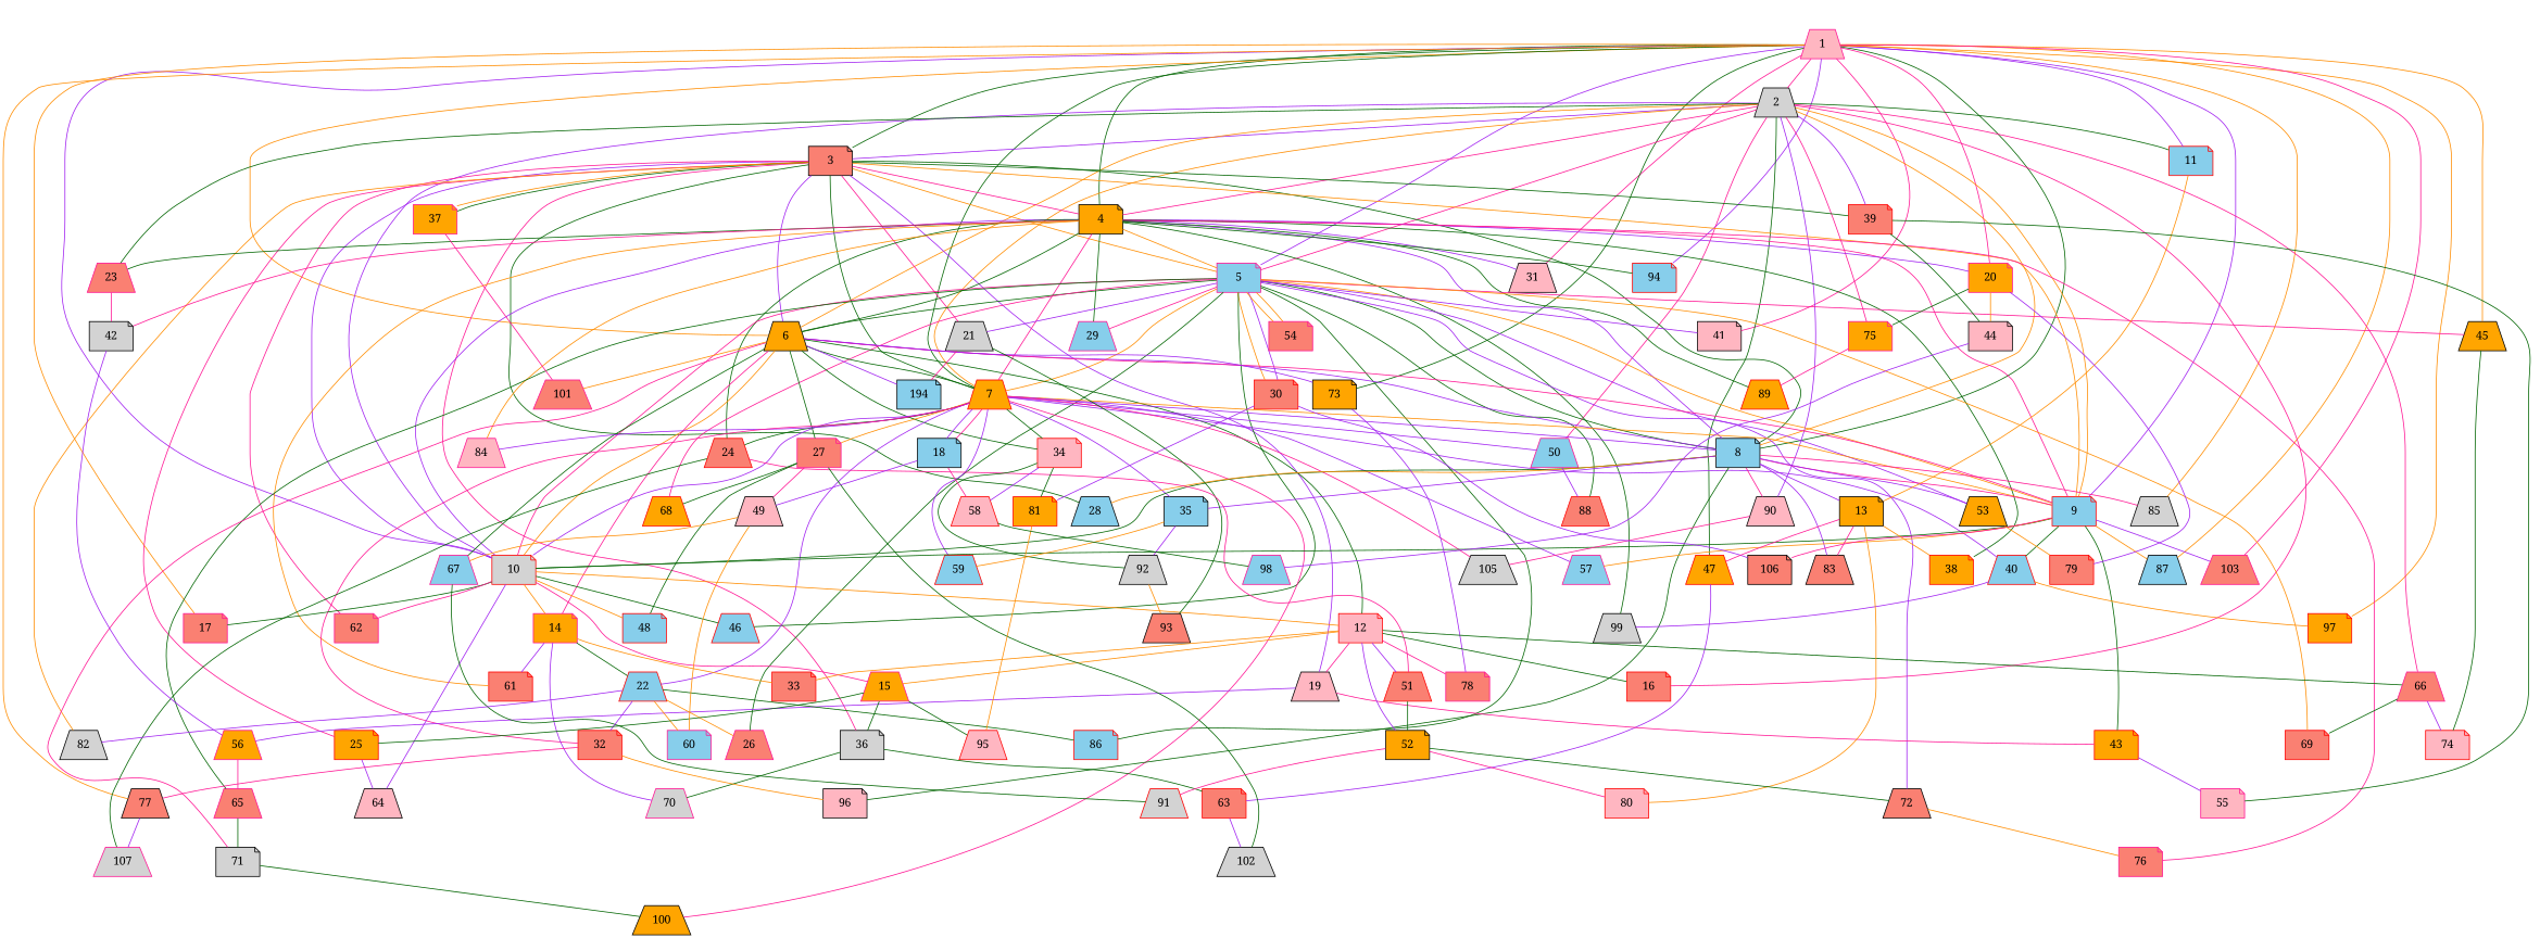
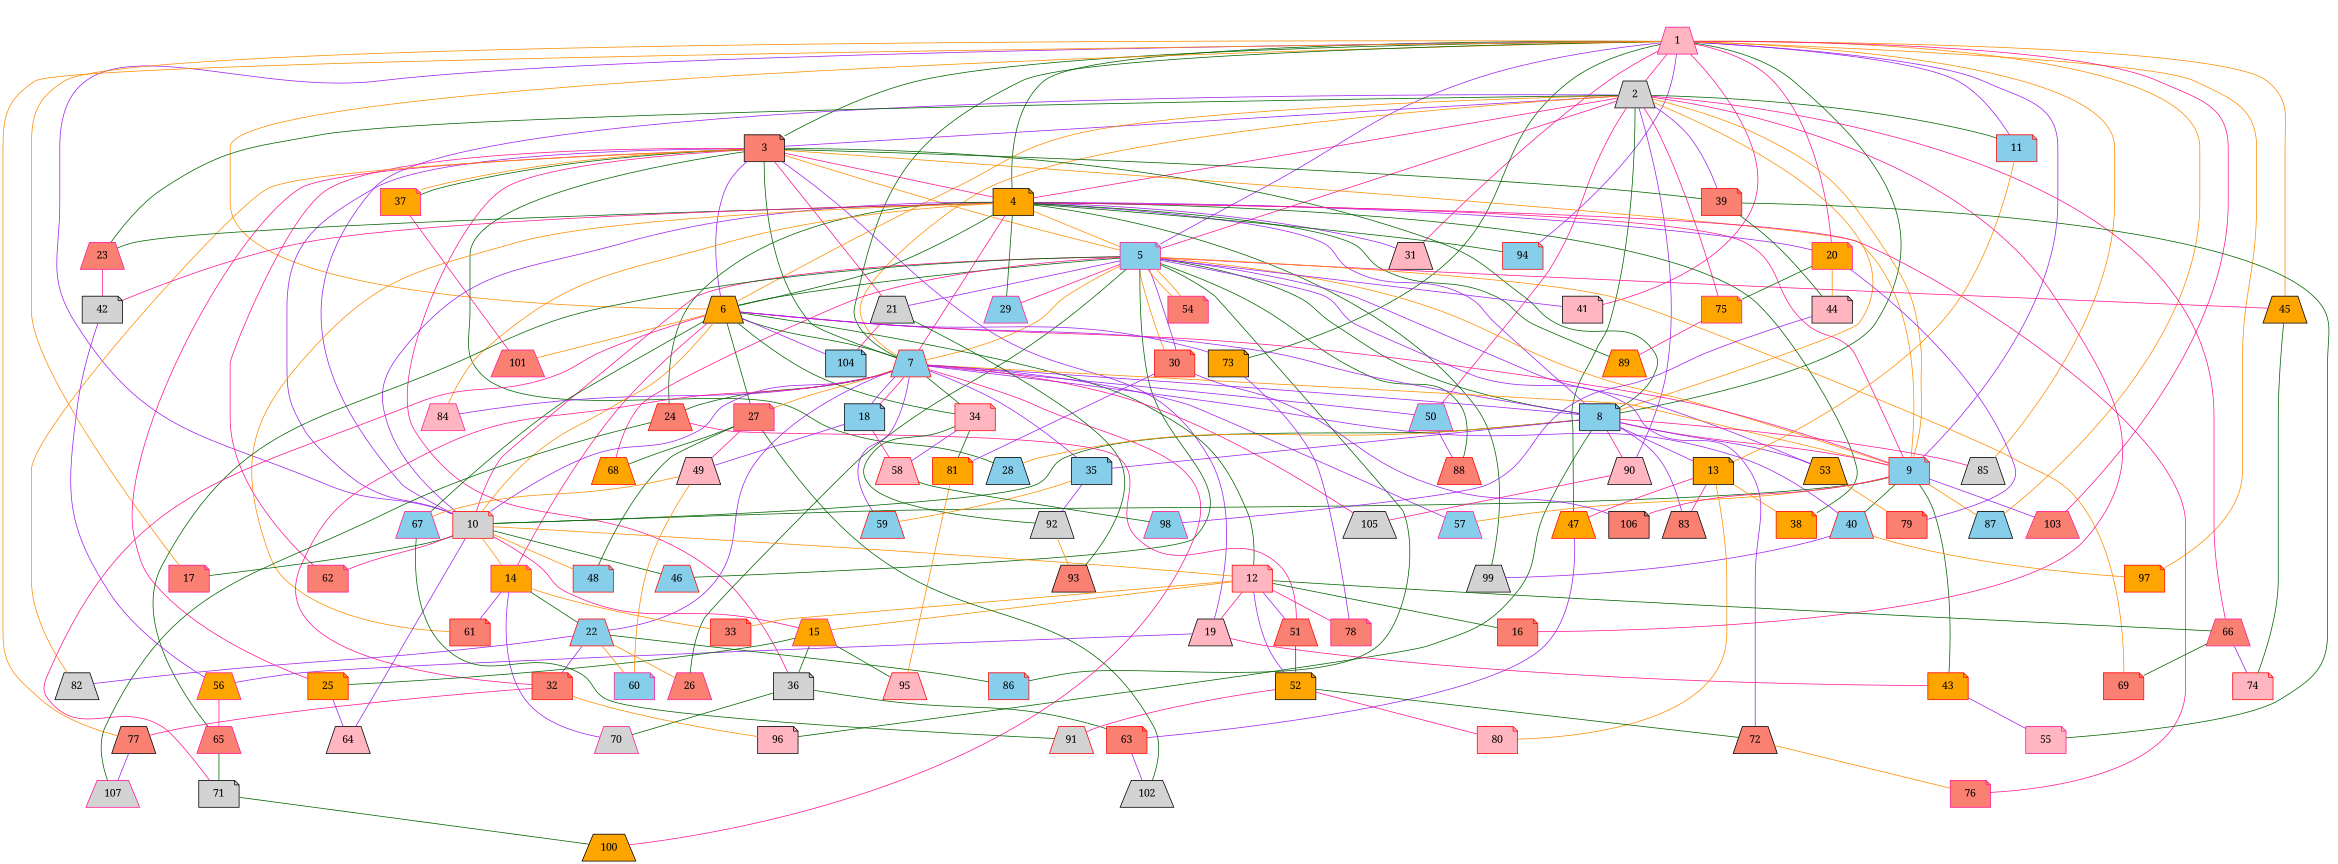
  graph {
    fontname="Noto Serif"
    node [color=black fillcolor=salmon fontname="Noto Serif" shape=trapezium style=filled]
    edge [color=darkgreen fontname="Noto Serif"]
    1 [color=deeppink fillcolor=lightpink]
    2 [fillcolor=lightgrey]
    3 [shape=note]
    4 [fillcolor=orange shape=note]
    5 [color=deeppink fillcolor=skyblue shape=note]
    6 [fillcolor=orange]
-   7 [color=red fillcolor=orange]
+   7 [color=red fillcolor=skyblue]
    8 [fillcolor=skyblue shape=note]
    9 [color=red fillcolor=skyblue shape=note]
    10 [color=red fillcolor=lightgrey shape=note]
    11 [color=red fillcolor=skyblue shape=note]
    17 [color=deeppink shape=note]
    20 [color=deeppink fillcolor=orange shape=note]
    31 [fillcolor=lightpink]
    41 [fillcolor=lightpink shape=note]
    45 [fillcolor=orange]
    73 [fillcolor=orange shape=note]
    77
    85 [fillcolor=lightgrey]
    87 [fillcolor=skyblue]
    94 [color=red fillcolor=skyblue shape=note]
    97 [color=red fillcolor=orange shape=note]
    103 [color=deeppink]
    16 [color=red shape=note]
    23 [color=deeppink]
    39 [color=red shape=note]
    47 [color=red fillcolor=orange]
    50 [color=deeppink fillcolor=skyblue]
    66 [color=deeppink]
    75 [color=deeppink fillcolor=orange shape=note]
    90 [fillcolor=lightpink]
    19 [fillcolor=lightpink]
    21 [fillcolor=lightgrey]
    25 [color=red fillcolor=orange shape=note]
    28 [fillcolor=skyblue]
    36 [fillcolor=lightgrey shape=note]
    37 [color=deeppink fillcolor=orange shape=note]
    62 [color=deeppink shape=note]
    82 [fillcolor=lightgrey]
    24 [color=red]
    29 [color=deeppink fillcolor=skyblue]
    38 [color=red fillcolor=orange shape=note]
    42 [fillcolor=lightgrey shape=note]
    61 [color=red shape=note]
    76 [color=deeppink shape=note]
    84 [color=deeppink fillcolor=lightpink]
    89 [color=red fillcolor=orange]
    99 [fillcolor=lightgrey]
    26 [color=deeppink]
    30 [color=red shape=note]
    46 [color=red fillcolor=skyblue]
    53 [fillcolor=orange]
    54 [color=deeppink shape=note]
    65 [color=deeppink]
    68 [color=red fillcolor=orange]
    69 [color=red shape=note]
    72
    86 [color=red fillcolor=skyblue shape=note]
    88 [color=red]
    12 [color=red fillcolor=lightpink shape=note]
    14 [color=deeppink fillcolor=orange shape=note]
    27 [color=deeppink shape=note]
    34 [color=red fillcolor=lightpink shape=note]
    67 [color=deeppink fillcolor=skyblue]
    71 [fillcolor=lightgrey shape=note]
    101 [color=deeppink]
-   104 [fillcolor=skyblue shape=note label=194]
+   104 [fillcolor=skyblue shape=note]
    18 [fillcolor=skyblue shape=note]
    22 [color=red fillcolor=skyblue]
    32 [color=red shape=note]
    35 [fillcolor=skyblue shape=note]
    40 [color=red fillcolor=skyblue]
    57 [color=deeppink fillcolor=skyblue]
    59 [color=red fillcolor=skyblue]
    100 [fillcolor=orange]
    105 [fillcolor=lightgrey]
    13 [fillcolor=orange shape=note]
    83
    96 [fillcolor=lightpink shape=note]
    43 [color=red fillcolor=orange shape=note]
    106 [shape=note]
    15 [color=deeppink fillcolor=orange]
    48 [color=red fillcolor=skyblue shape=note]
    64 [fillcolor=lightpink]
    44 [fillcolor=lightpink shape=note]
    79 [color=red shape=note]
    74 [color=red fillcolor=lightpink shape=note]
    78 [color=deeppink shape=note]
    107 [color=deeppink fillcolor=lightgrey]
    55 [color=deeppink fillcolor=lightpink shape=note]
    63 [color=red shape=note]
    56 [color=deeppink fillcolor=orange]
    93
    70 [color=deeppink fillcolor=lightgrey]
    51 [color=red]
    81 [color=red fillcolor=orange shape=note]
    33 [color=red shape=note]
    52 [fillcolor=orange shape=note]
    49 [fillcolor=lightpink]
    102 [fillcolor=lightgrey]
    58 [color=red fillcolor=lightpink]
    92 [fillcolor=lightgrey]
    91 [color=red fillcolor=lightgrey]
    60 [color=deeppink fillcolor=skyblue shape=note]
    80 [color=red fillcolor=lightpink shape=note]
    95 [color=red fillcolor=lightpink]
    98 [color=deeppink fillcolor=skyblue]
    1 -- 2 [color=deeppink]
    1 -- 3
    1 -- 4
    1 -- 5 [color=purple]
    1 -- 6 [color=darkorange]
    1 -- 7
    1 -- 8
    1 -- 9 [color=purple]
    1 -- 10 [color=purple]
    1 -- 11 [color=purple]
    1 -- 17 [color=darkorange]
    1 -- 20 [color=deeppink]
    1 -- 31 [color=deeppink]
    1 -- 41 [color=deeppink]
    1 -- 45 [color=darkorange]
    1 -- 73
    1 -- 77 [color=darkorange]
    1 -- 85 [color=darkorange]
    1 -- 87 [color=darkorange]
    1 -- 94 [color=purple]
    1 -- 97 [color=darkorange]
    1 -- 103 [color=deeppink]
    2 -- 3 [color=purple]
    2 -- 4 [color=deeppink]
    2 -- 5 [color=deeppink]
    2 -- 6 [color=darkorange]
    2 -- 7 [color=darkorange]
    2 -- 8 [color=darkorange]
    2 -- 9 [color=darkorange]
    2 -- 10 [color=purple]
    2 -- 11
    2 -- 16 [color=deeppink]
    2 -- 23
    2 -- 39 [color=purple]
    2 -- 47
    2 -- 50 [color=deeppink]
    2 -- 66 [color=deeppink]
    2 -- 75 [color=deeppink]
    2 -- 90 [color=purple]
    3 -- 4 [color=deeppink]
    3 -- 5 [color=darkorange]
    3 -- 6 [color=purple]
    3 -- 7
    3 -- 8
    3 -- 9 [color=darkorange]
    3 -- 10 [color=purple]
    3 -- 39
    3 -- 19 [color=purple]
    3 -- 21 [color=deeppink]
    3 -- 25 [color=deeppink]
    3 -- 28
    3 -- 36 [color=deeppink]
    3 -- 37 [color=darkorange]
    3 -- 37
    3 -- 62 [color=deeppink]
    3 -- 82 [color=darkorange]
    4 -- 5 [color=darkorange]
    4 -- 6
    4 -- 7 [color=deeppink]
    4 -- 8 [color=purple]
    4 -- 9 [color=deeppink]
    4 -- 10 [color=purple]
    4 -- 20 [color=purple]
    4 -- 31 [color=purple]
    4 -- 94
    4 -- 23
    4 -- 24
    4 -- 29
    4 -- 38
    4 -- 42 [color=deeppink]
    4 -- 61 [color=darkorange]
    4 -- 76 [color=deeppink]
    4 -- 84 [color=darkorange]
    4 -- 89
    4 -- 99
    5 -- 6
    5 -- 7 [color=darkorange]
    5 -- 8
    5 -- 9 [color=darkorange]
    5 -- 10 [color=deeppink]
    5 -- 41 [color=purple]
    5 -- 45 [color=deeppink]
    5 -- 21 [color=purple]
    5 -- 29 [color=deeppink]
    5 -- 26
    5 -- 30 [color=darkorange]
    5 -- 30 [color=purple]
    5 -- 46
    5 -- 53 [color=purple]
    5 -- 54 [color=darkorange]
    5 -- 54 [color=darkorange]
    5 -- 65
    5 -- 68 [color=deeppink]
    5 -- 69 [color=darkorange]
    5 -- 72 [color=purple]
    5 -- 86
    5 -- 88
    6 -- 7
    6 -- 8 [color=purple]
    6 -- 9 [color=deeppink]
    6 -- 10 [color=darkorange]
    6 -- 73 [color=purple]
    6 -- 12
    6 -- 14 [color=deeppink]
    6 -- 27
    6 -- 34
    6 -- 67
    6 -- 71 [color=deeppink]
    6 -- 101 [color=darkorange]
    6 -- 104 [color=purple]
    7 -- 8 [color=purple]
    7 -- 9 [color=darkorange]
    7 -- 10 [color=purple]
    7 -- 50 [color=purple]
    7 -- 24
    7 -- 84 [color=purple]
    7 -- 27 [color=darkorange]
    7 -- 34
    7 -- 18 [color=purple]
    7 -- 18 [color=deeppink]
    7 -- 22 [color=purple]
    7 -- 32 [color=deeppink]
    7 -- 35 [color=purple]
    7 -- 40 [color=purple]
    7 -- 57 [color=purple]
    7 -- 59 [color=purple]
    7 -- 100 [color=deeppink]
    7 -- 105 [color=deeppink]
    8 -- 9 [color=deeppink]
    8 -- 10
    8 -- 85 [color=deeppink]
    8 -- 90 [color=deeppink]
    8 -- 28 [color=darkorange]
    8 -- 53 [color=purple]
    8 -- 35 [color=purple]
    8 -- 13 [color=purple]
    8 -- 83 [color=purple]
    8 -- 96
    9 -- 10
    9 -- 87 [color=darkorange]
    9 -- 103 [color=purple]
    9 -- 40
    9 -- 57 [color=darkorange]
    9 -- 43
    9 -- 106 [color=deeppink]
    10 -- 17
    10 -- 62 [color=deeppink]
    10 -- 46
    10 -- 12 [color=darkorange]
    10 -- 14 [color=darkorange]
    10 -- 15 [color=deeppink]
    10 -- 48 [color=darkorange]
    10 -- 64 [color=purple]
    11 -- 13 [color=darkorange]
    20 -- 75
    20 -- 44 [color=darkorange]
    20 -- 79 [color=purple]
    45 -- 74
    73 -- 78 [color=purple]
    77 -- 107 [color=purple]
    23 -- 42 [color=deeppink]
    39 -- 44
    39 -- 55
    47 -- 63 [color=purple]
    50 -- 88 [color=purple]
    66 -- 69
    66 -- 74 [color=purple]
    75 -- 89 [color=deeppink]
    90 -- 105 [color=deeppink]
    19 -- 43 [color=deeppink]
    19 -- 56 [color=purple]
    21 -- 104 [color=deeppink]
    21 -- 93
    25 -- 64 [color=purple]
    36 -- 63
    36 -- 70
    37 -- 101 [color=deeppink]
    24 -- 107
    24 -- 51 [color=deeppink]
    42 -- 56 [color=purple]
    30 -- 106 [color=purple]
    30 -- 81 [color=purple]
    53 -- 79 [color=darkorange]
    65 -- 71
    72 -- 76 [color=darkorange]
    12 -- 16
    12 -- 66
    12 -- 19 [color=deeppink]
    12 -- 15 [color=darkorange]
    12 -- 78 [color=deeppink]
    12 -- 51 [color=purple]
    12 -- 33 [color=darkorange]
    12 -- 52 [color=purple]
    14 -- 61 [color=purple]
    14 -- 22
    14 -- 70 [color=purple]
    14 -- 33 [color=darkorange]
    27 -- 68
    27 -- 48
    27 -- 49 [color=deeppink]
    27 -- 102
    34 -- 81
    34 -- 58 [color=purple]
    34 -- 92
    67 -- 91
    71 -- 100
    18 -- 49 [color=purple]
    18 -- 58 [color=deeppink]
    22 -- 82 [color=purple]
    22 -- 26 [color=darkorange]
    22 -- 86
    22 -- 32 [color=purple]
    22 -- 60 [color=darkorange]
    32 -- 77 [color=deeppink]
    32 -- 96 [color=darkorange]
    35 -- 59 [color=darkorange]
    35 -- 92 [color=purple]
    40 -- 97 [color=darkorange]
    40 -- 99 [color=purple]
    13 -- 47 [color=deeppink]
    13 -- 38 [color=darkorange]
    13 -- 83 [color=deeppink]
    13 -- 80 [color=darkorange]
    43 -- 55 [color=purple]
    15 -- 25
    15 -- 36
    15 -- 95
    44 -- 98 [color=purple]
    63 -- 102 [color=purple]
    56 -- 65 [color=deeppink]
    51 -- 52
    81 -- 95 [color=darkorange]
    52 -- 72
    52 -- 91 [color=deeppink]
    52 -- 80 [color=deeppink]
    49 -- 67 [color=darkorange]
    49 -- 60 [color=darkorange]
    58 -- 98
    92 -- 93 [color=darkorange]
  }
